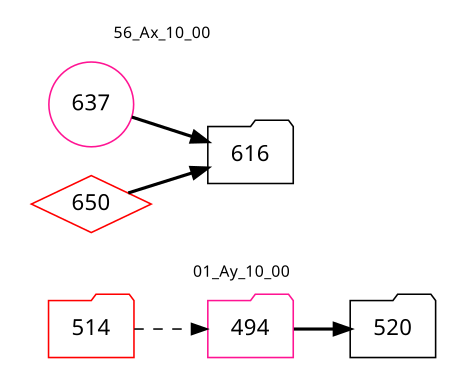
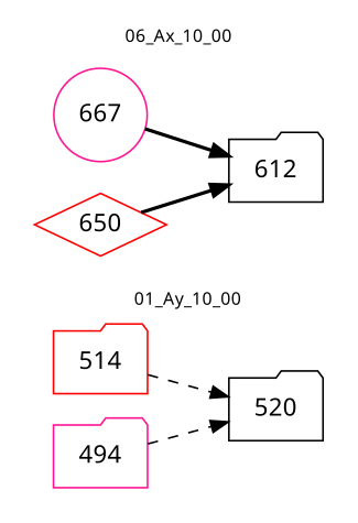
  digraph {
    fontname="Noto Sans"
    rankdir=LR
    node [color=red fontname="Noto Sans" shape=folder]
    edge [color=black fontname="Noto Sans" style=dashed]
    n1 [label=514]
    n2 [color=deeppink label=494]
    n3 [color=black label=520]
-   n4 [color=deeppink label=637 shape=circle]
+   n4 [color=deeppink label=667 shape=circle]
    n5 [label=650 shape=diamond]
-   n6 [color=black label=616]
+   n6 [color=black label=612]
    subgraph cluster_1 {
      color=white
      fontsize=10
      label="01_Ay_10_00"
      n1
      n2
      n3
    }
    subgraph cluster_2 {
      color=white
      fontsize=10
-     label="56_Ax_10_00"
+     label="06_Ax_10_00"
      n4
      n5
      n6
    }
-   n1 -> n2
-   n2 -> n3 [style=bold]
+   n1 -> n3
+   n2 -> n3
    n4 -> n6 [style=bold]
    n5 -> n6 [style=bold]
  }
